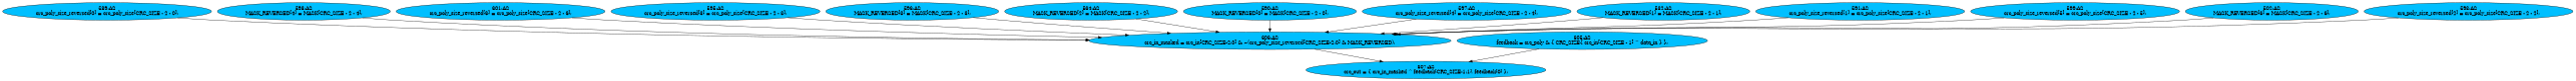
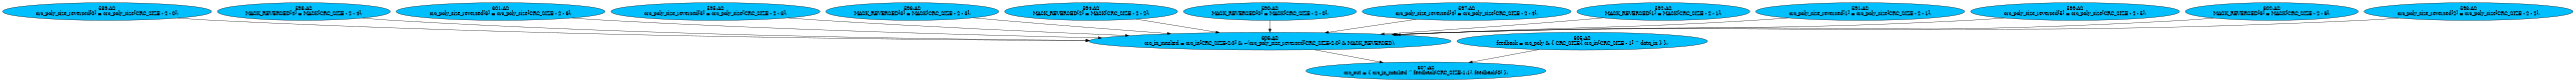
  strict digraph {
    node [def_var="['crc_poly_size_reversed']" fillcolor=deepskyblue statements="[]" style=filled typ=Assign use_var="['crc_poly_size']"]
    n1 [ast="<pyverilog.vparser.ast.Assign object at 0x7f0104dbd490>" def_var="['crc_out']" label="607:AS\ncrc_out = { crc_in_masked ^ feedback[CRC_SIZE-1:1], feedback[0] };" use_var="['crc_in_masked', 'feedback', 'feedback']"]
    n2 [ast="<pyverilog.vparser.ast.Assign object at 0x7f01050266d0>" label="589:AS\ncrc_poly_size_reversed[0] = crc_poly_size[CRC_SIZE - 2 - 0];"]
    n3 [ast="<pyverilog.vparser.ast.Assign object at 0x7f010502dd90>" def_var="['crc_in_masked']" label="606:AS\ncrc_in_masked = crc_in[CRC_SIZE-2:0] & ~(crc_poly_size_reversed[CRC_SIZE-2:0] & MASK_REVERSED);" use_var="['crc_in', 'crc_poly_size_reversed', 'MASK_REVERSED']"]
    n4 [ast="<pyverilog.vparser.ast.Assign object at 0x7f010503d7d0>" def_var="['MASK_REVERSED']" label="598:AS\nMASK_REVERSED[4] = MASK[CRC_SIZE - 2 - 4];" use_var="['CRC_SIZE']"]
    n5 [ast="<pyverilog.vparser.ast.Assign object at 0x7f010502d310>" label="601:AS\ncrc_poly_size_reversed[6] = crc_poly_size[CRC_SIZE - 2 - 6];"]
    n6 [ast="<pyverilog.vparser.ast.Assign object at 0x7f010502da90>" def_var="['feedback']" label="605:AS\nfeedback = crc_poly & { CRC_SIZE{ crc_in[CRC_SIZE - 1] ^ data_in } };" use_var="['crc_poly', 'crc_in', 'data_in']"]
    n7 [ast="<pyverilog.vparser.ast.Assign object at 0x7f0105031cd0>" label="595:AS\ncrc_poly_size_reversed[3] = crc_poly_size[CRC_SIZE - 2 - 3];"]
    n8 [ast="<pyverilog.vparser.ast.Assign object at 0x7f010503d090>" def_var="['MASK_REVERSED']" label="596:AS\nMASK_REVERSED[3] = MASK[CRC_SIZE - 2 - 3];" use_var="['CRC_SIZE']"]
-   n9 [ast="<pyverilog.vparser.ast.Assign object at 0x7f0105031910>" def_var="['MASK_REVERSED']" label="564:AS\nMASK_REVERSED[2] = MASK[CRC_SIZE - 2 - 2];" use_var="['CRC_SIZE']"]
+   n9 [ast="<pyverilog.vparser.ast.Assign object at 0x7f0105031910>" def_var="['MASK_REVERSED']" label="594:AS\nMASK_REVERSED[2] = MASK[CRC_SIZE - 2 - 2];" use_var="['CRC_SIZE']"]
    n10 [ast="<pyverilog.vparser.ast.Assign object at 0x7f0105026a50>" def_var="['MASK_REVERSED']" label="590:AS\nMASK_REVERSED[0] = MASK[CRC_SIZE - 2 - 0];" use_var="['CRC_SIZE']"]
    n11 [ast="<pyverilog.vparser.ast.Assign object at 0x7f010503d450>" label="597:AS\ncrc_poly_size_reversed[4] = crc_poly_size[CRC_SIZE - 2 - 4];"]
-   n12 [ast="<pyverilog.vparser.ast.Assign object at 0x7f01050311d0>" def_var="['MASK_REVERSED']" label="532:AS\nMASK_REVERSED[1] = MASK[CRC_SIZE - 2 - 1];" use_var="['CRC_SIZE']"]
+   n12 [ast="<pyverilog.vparser.ast.Assign object at 0x7f01050311d0>" def_var="['MASK_REVERSED']" label="592:AS\nMASK_REVERSED[1] = MASK[CRC_SIZE - 2 - 1];" use_var="['CRC_SIZE']"]
    n13 [ast="<pyverilog.vparser.ast.Assign object at 0x7f0105026e10>" label="591:AS\ncrc_poly_size_reversed[1] = crc_poly_size[CRC_SIZE - 2 - 1];"]
    n14 [ast="<pyverilog.vparser.ast.Assign object at 0x7f010503db90>" label="599:AS\ncrc_poly_size_reversed[5] = crc_poly_size[CRC_SIZE - 2 - 5];"]
-   n15 [ast="<pyverilog.vparser.ast.Assign object at 0x7f010502d690>" def_var="['MASK_REVERSED']" label="502:AS\nMASK_REVERSED[6] = MASK[CRC_SIZE - 2 - 6];" use_var="['CRC_SIZE']"]
+   n15 [ast="<pyverilog.vparser.ast.Assign object at 0x7f010502d690>" def_var="['MASK_REVERSED']" label="602:AS\nMASK_REVERSED[6] = MASK[CRC_SIZE - 2 - 6];" use_var="['CRC_SIZE']"]
    n16 [ast="<pyverilog.vparser.ast.Assign object at 0x7f0105031590>" label="593:AS\ncrc_poly_size_reversed[2] = crc_poly_size[CRC_SIZE - 2 - 2];"]
    n2 -> n3
    n3 -> n1
    n4 -> n3
    n5 -> n3
    n6 -> n1
    n7 -> n3
    n8 -> n3
    n9 -> n3
    n10 -> n3
    n11 -> n3
    n12 -> n3
    n13 -> n3
    n14 -> n3
    n15 -> n3
    n16 -> n3
  }
